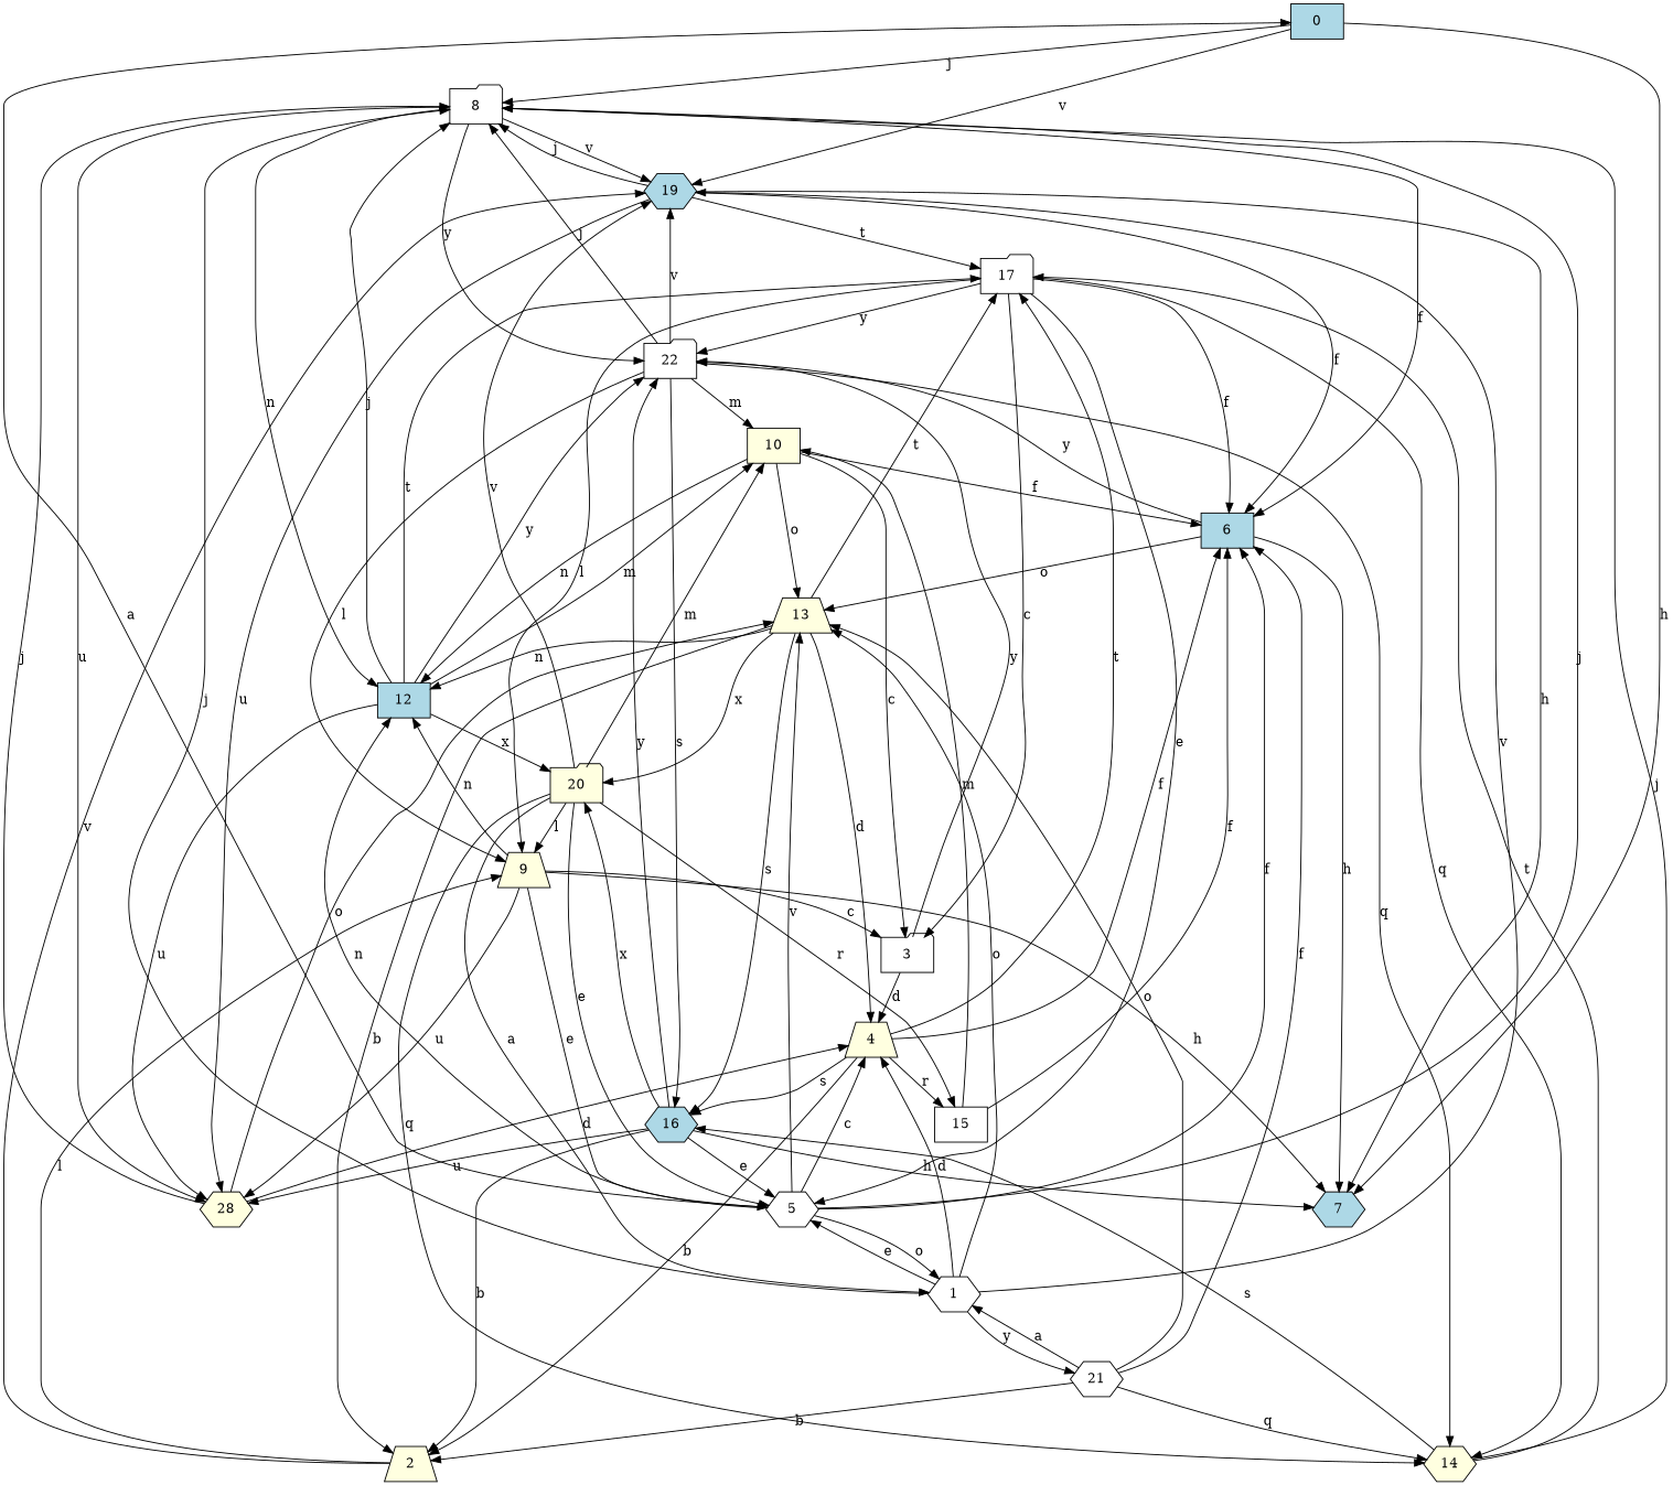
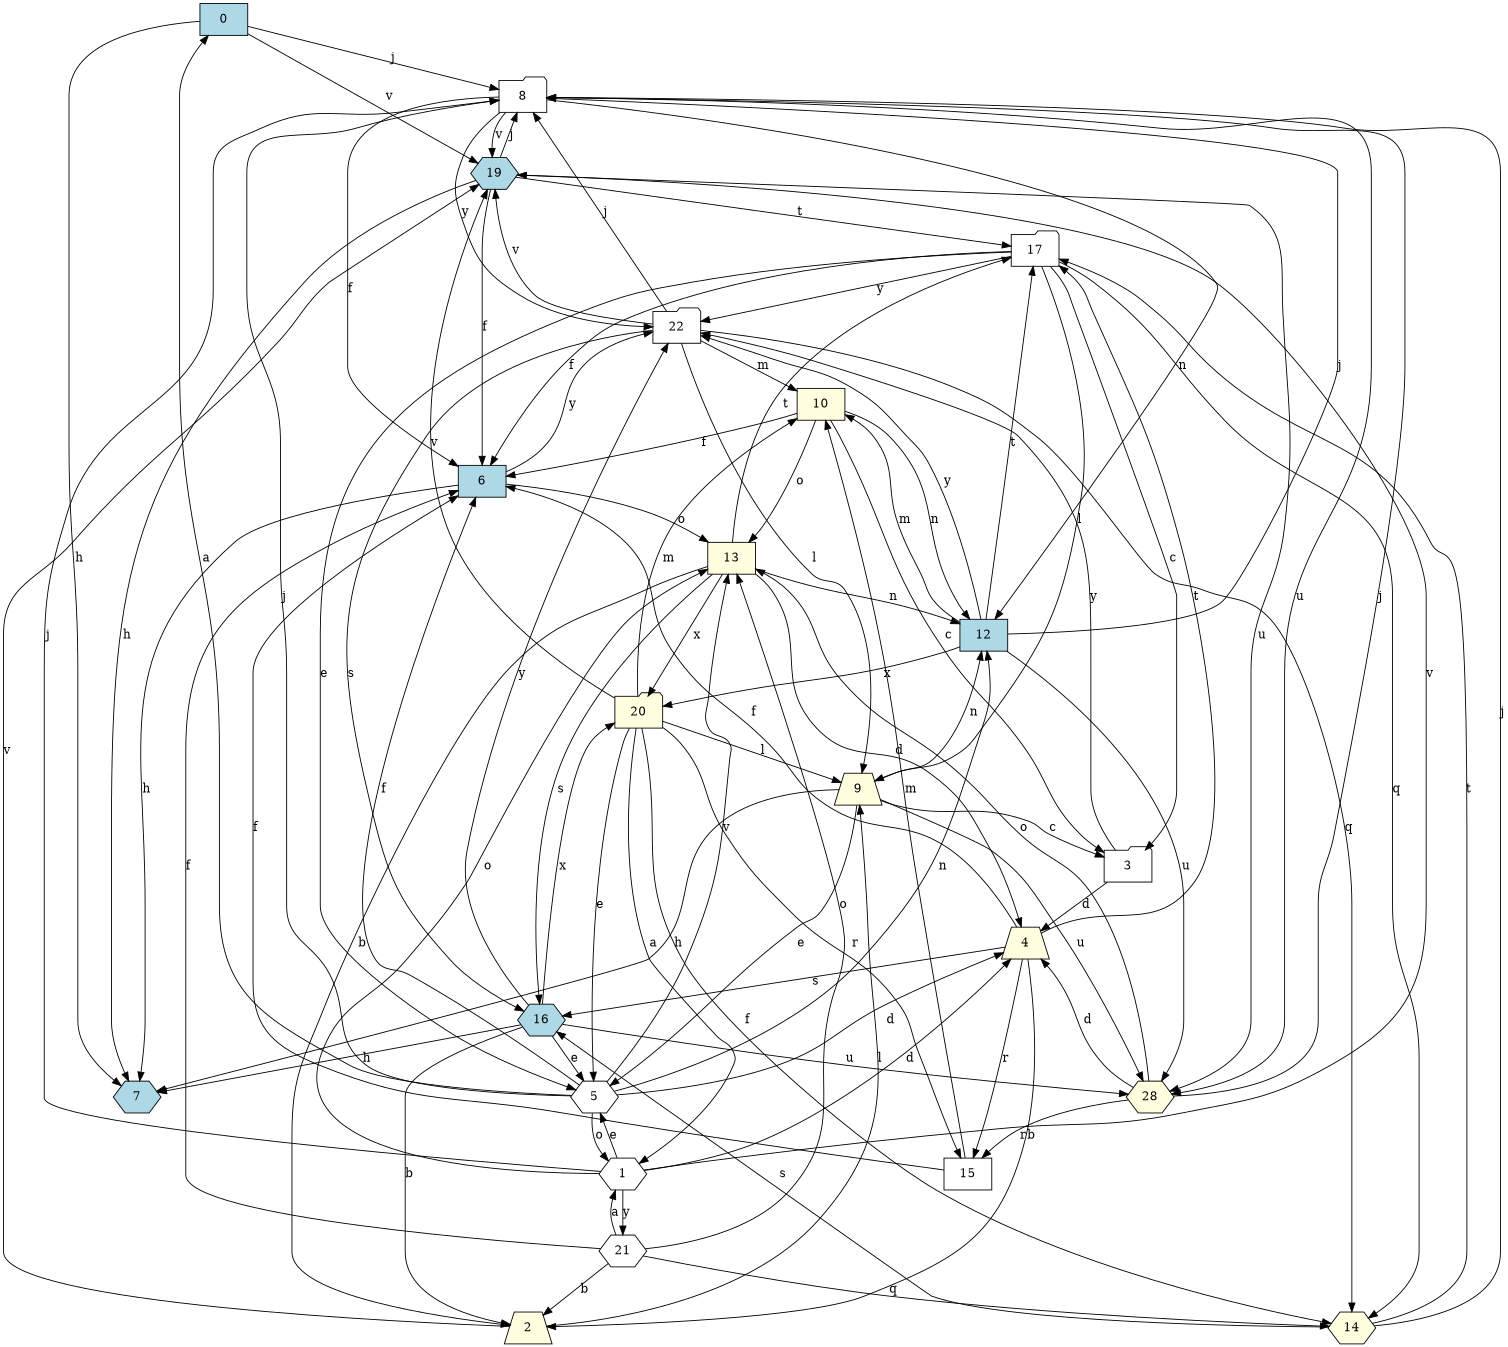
  strict digraph {
    node [fillcolor=white shape=hexagon style=filled]
    0 [fillcolor=lightblue shape=box]
    7 [fillcolor=lightblue]
    8 [shape=folder]
    19 [fillcolor=lightblue]
    22 [shape=folder]
    6 [fillcolor=lightblue shape=box]
    12 [fillcolor=lightblue shape=box]
    n8 [fillcolor=lightyellow label=28]
    17 [shape=folder]
    1
    4 [fillcolor=lightyellow shape=trapezium]
    5
-   13 [fillcolor=lightyellow shape=trapezium]
+   13 [fillcolor=lightyellow shape=box]
    21
    2 [fillcolor=lightyellow shape=trapezium]
    15 [shape=box]
    16 [fillcolor=lightblue]
    20 [fillcolor=lightyellow shape=folder]
    14 [fillcolor=lightyellow]
    9 [fillcolor=lightyellow shape=trapezium]
    3 [shape=folder]
    10 [fillcolor=lightyellow shape=box]
    0 -> 7 [label=h]
    0 -> 8 [label=j]
    0 -> 19 [label=v]
    8 -> 19 [label=v]
    8 -> 22 [label=y]
    8 -> 6 [label=f]
    8 -> 12 [label=n]
    8 -> n8 [label=u]
    19 -> 7 [label=h]
    19 -> 8 [label=j]
    19 -> 6 [label=f]
    19 -> n8 [label=u]
    19 -> 17 [label=t]
    22 -> 8 [label=j]
    22 -> 19 [label=v]
    22 -> 16 [label=s]
    22 -> 14 [label=q]
    22 -> 9 [label=l]
    22 -> 10 [label=m]
    6 -> 7 [label=h]
    6 -> 22 [label=y]
    6 -> 13 [label=o]
    12 -> 8 [label=j]
    12 -> 22 [label=y]
    12 -> n8 [label=u]
    12 -> 17 [label=t]
    12 -> 20 [label=x]
    12 -> 10 [label=m]
    n8 -> 8 [label=j]
    n8 -> 4 [label=d]
    n8 -> 13 [label=o]
+   n8 -> 15 [label=r]
    17 -> 22 [label=y]
    17 -> 6 [label=f]
    17 -> 5 [label=e]
    17 -> 14 [label=q]
    17 -> 9 [label=l]
    17 -> 3 [label=c]
    1 -> 8 [label=j]
    1 -> 19 [label=v]
    1 -> 4 [label=d]
    1 -> 5 [label=e]
    1 -> 13 [label=o]
    1 -> 21 [label=y]
    4 -> 6 [label=f]
    4 -> 17 [label=t]
    4 -> 2 [label=b]
    4 -> 15 [label=r]
    4 -> 16 [label=s]
    5 -> 0 [label=a]
    5 -> 8 [label=j]
    5 -> 6 [label=f]
    5 -> 12 [label=n]
    5 -> 1 [label=o]
-   5 -> 4 [label=c]
+   5 -> 4 [label=d]
    5 -> 13 [label=v]
    13 -> 12 [label=n]
    13 -> 17 [label=t]
    13 -> 4 [label=d]
    13 -> 2 [label=b]
    13 -> 16 [label=s]
    13 -> 20 [label=x]
    21 -> 6 [label=f]
    21 -> 1 [label=a]
    21 -> 13 [label=o]
    21 -> 2 [label=b]
    21 -> 14 [label=q]
    2 -> 19 [label=v]
    2 -> 9 [label=l]
    15 -> 6 [label=f]
    15 -> 10 [label=m]
    16 -> 7 [label=h]
    16 -> 22 [label=y]
    16 -> n8 [label=u]
    16 -> 5 [label=e]
    16 -> 2 [label=b]
    16 -> 20 [label=x]
    20 -> 19 [label=v]
    20 -> 1 [label=a]
    20 -> 5 [label=e]
    20 -> 15 [label=r]
-   20 -> 14 [label=q]
+   20 -> 14 [label=f]
    20 -> 9 [label=l]
    20 -> 10 [label=m]
    14 -> 8 [label=j]
    14 -> 17 [label=t]
    14 -> 16 [label=s]
    9 -> 7 [label=h]
    9 -> 12 [label=n]
    9 -> n8 [label=u]
    9 -> 5 [label=e]
    9 -> 3 [label=c]
    3 -> 22 [label=y]
    3 -> 4 [label=d]
    10 -> 6 [label=f]
    10 -> 12 [label=n]
    10 -> 13 [label=o]
    10 -> 3 [label=c]
  }
